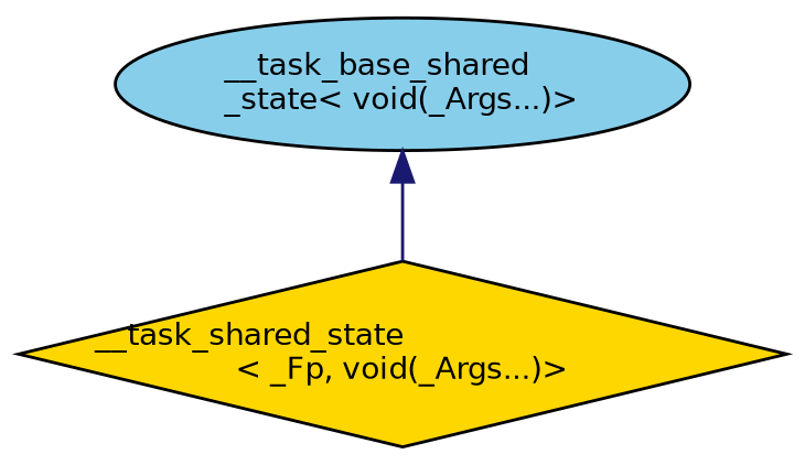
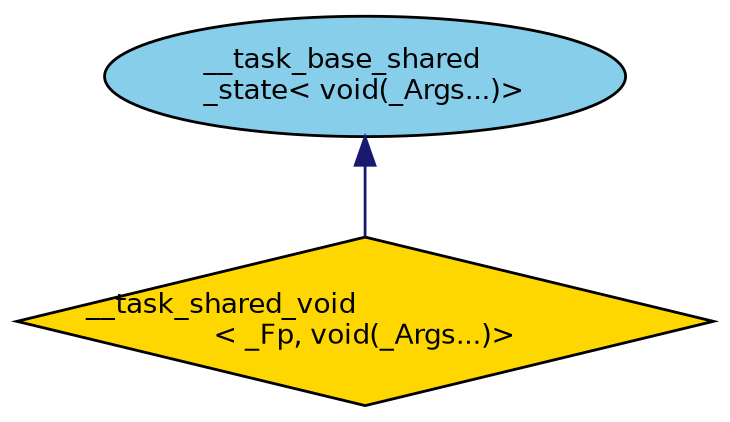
  digraph {
    node [color=black fontname=Helvetica fontsize=10 style=filled]
-   n1 [fillcolor=gold fontcolor=black height=0.2 label="__task_shared_state\l\< _Fp, void(_Args...)\>" shape=diamond width=0.4]
+   n1 [fillcolor=gold fontcolor=black height=0.2 label="__task_shared_void\l\< _Fp, void(_Args...)\>" shape=diamond width=0.4]
    n2 [fillcolor=skyblue height=0.2 label="__task_base_shared\l_state\< void(_Args...)\>" shape=ellipse width=0.4]
    n2 -> n1 [color=midnightblue dir=back fontname=Helvetica fontsize=10 labelfontname=Helvetica labelfontsize=10 style=solid]
  }
